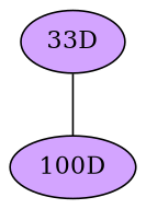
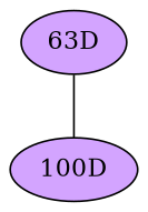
  graph {
    node [fillcolor="#D3A4FF" style=radial]
-   "63D" [label="33D"]
+   "63D"
    "100D"
    "63D" -- "100D" [penwidth=1]
  }
